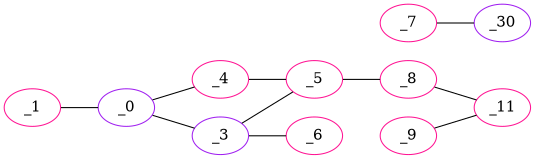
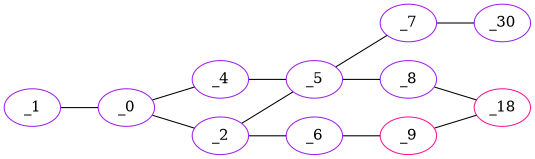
  graph {
    rankdir=LR
    node [charge=0 chem=1 color=deeppink symbol="C  " x=4.9921 y=0.5]
    edge [valence=1]
-   _1 [chem=2 symbol="O  " y=1.7601]
+   _1 [chem=2 color=purple symbol="O  " y=1.7601]
    n2 [color=purple label=_0 x=4.6831 y=0.809]
-   _3 [color=purple x=3.7321]
-   _4 [chem=4 symbol="N  " x=5.2709 y=0]
-   _5 [x=3.7321 y=-0.5]
-   _6 [x=2.866 y=1]
-   _7 [x=4.6831 y=-0.809]
-   _8 [chem=4 symbol="N  " x=2.866 y=-1]
+   _3 [color=purple x=3.7321 label=_2]
+   _4 [chem=4 color=purple symbol="N  " x=5.2709 y=0]
+   _5 [color=purple x=3.7321 y=-0.5]
+   _6 [color=purple x=2.866 y=1]
+   _7 [color=purple x=4.6831 y=-0.809]
+   _8 [chem=4 color=purple symbol="N  " x=2.866 y=-1]
    _9 [x=2]
    n10 [chem=2 color=purple label=_30 symbol="O  " y=-1.7601]
-   _11 [x=2 y=-0.5]
+   _11 [x=2 y=-0.5 label=_18]
    _1 -- n2 [valence=2]
    n2 -- _3
    n2 -- _4
    _3 -- _5 [valence=2]
    _3 -- _6
    _4 -- _5
+   _5 -- _7
    _5 -- _8
+   _6 -- _9 [valence=2]
    _7 -- n10 [valence=2]
    _8 -- _11 [valence=2]
    _9 -- _11
  }
